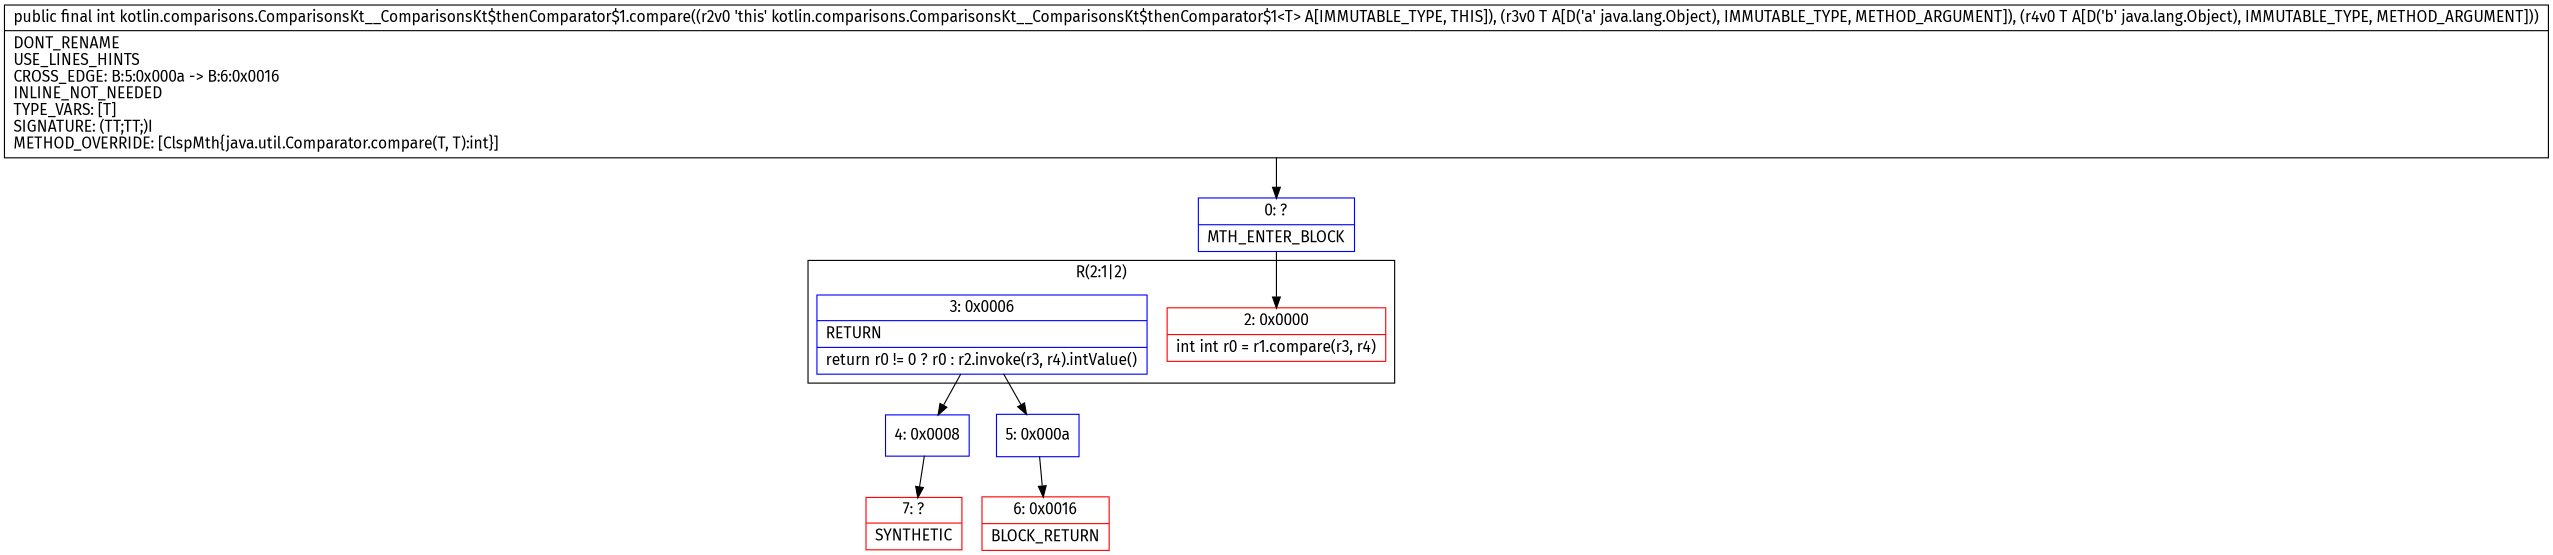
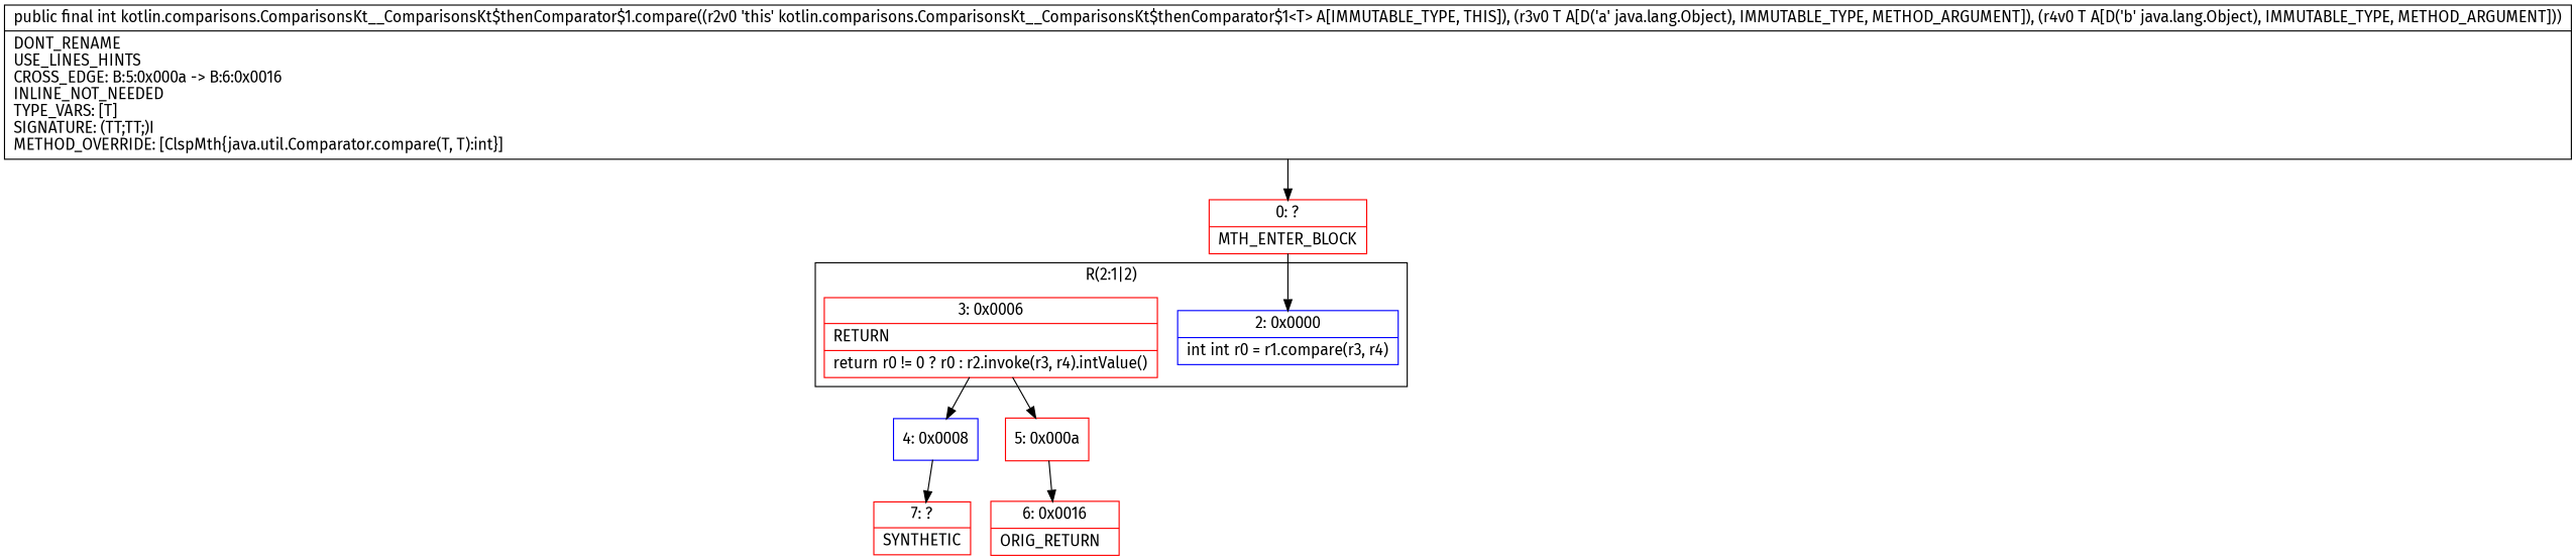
  digraph {
    fontname="Fira Sans"
    node [color=red fontname="Fira Sans" shape=record]
    edge [fontname="Fira Sans"]
-   n1 [label="{2\:\ 0x0000|int int r0 = r1.compare(r3, r4)\l}"]
-   n2 [color=blue label="{3\:\ 0x0006|RETURN\l|return r0 != 0 ? r0 : r2.invoke(r3, r4).intValue()\l}"]
+   n1 [color=blue label="{2\:\ 0x0000|int int r0 = r1.compare(r3, r4)\l}"]
+   n2 [label="{3\:\ 0x0006|RETURN\l|return r0 != 0 ? r0 : r2.invoke(r3, r4).intValue()\l}"]
    n3 [color=blue label="{4\:\ 0x0008}"]
-   n4 [color=blue label="{5\:\ 0x000a}"]
+   n4 [label="{5\:\ 0x000a}"]
    n5 [label="{7\:\ ?|SYNTHETIC\l}"]
-   n6 [label="{6\:\ 0x0016|BLOCK_RETURN\l}"]
-   n7 [color=blue label="{0\:\ ?|MTH_ENTER_BLOCK\l}"]
+   n6 [label="{6\:\ 0x0016|ORIG_RETURN\l}"]
+   n7 [label="{0\:\ ?|MTH_ENTER_BLOCK\l}"]
    n8 [label="{public final int kotlin.comparisons.ComparisonsKt__ComparisonsKt$thenComparator$1.compare((r2v0 'this' kotlin.comparisons.ComparisonsKt__ComparisonsKt$thenComparator$1\<T\> A[IMMUTABLE_TYPE, THIS]), (r3v0 T A[D('a' java.lang.Object), IMMUTABLE_TYPE, METHOD_ARGUMENT]), (r4v0 T A[D('b' java.lang.Object), IMMUTABLE_TYPE, METHOD_ARGUMENT]))  | DONT_RENAME\lUSE_LINES_HINTS\lCROSS_EDGE: B:5:0x000a \-\> B:6:0x0016\lINLINE_NOT_NEEDED\lTYPE_VARS: [T]\lSIGNATURE: (TT;TT;)I\lMETHOD_OVERRIDE: [ClspMth\{java.util.Comparator.compare(T, T):int\}]\l}" color=""]
    subgraph cluster_1 {
      label="R(2:1|2)"
      n1
      n2
    }
    n2 -> n3
    n2 -> n4
    n3 -> n5
    n4 -> n6
    n7 -> n1
    n8 -> n7
  }
